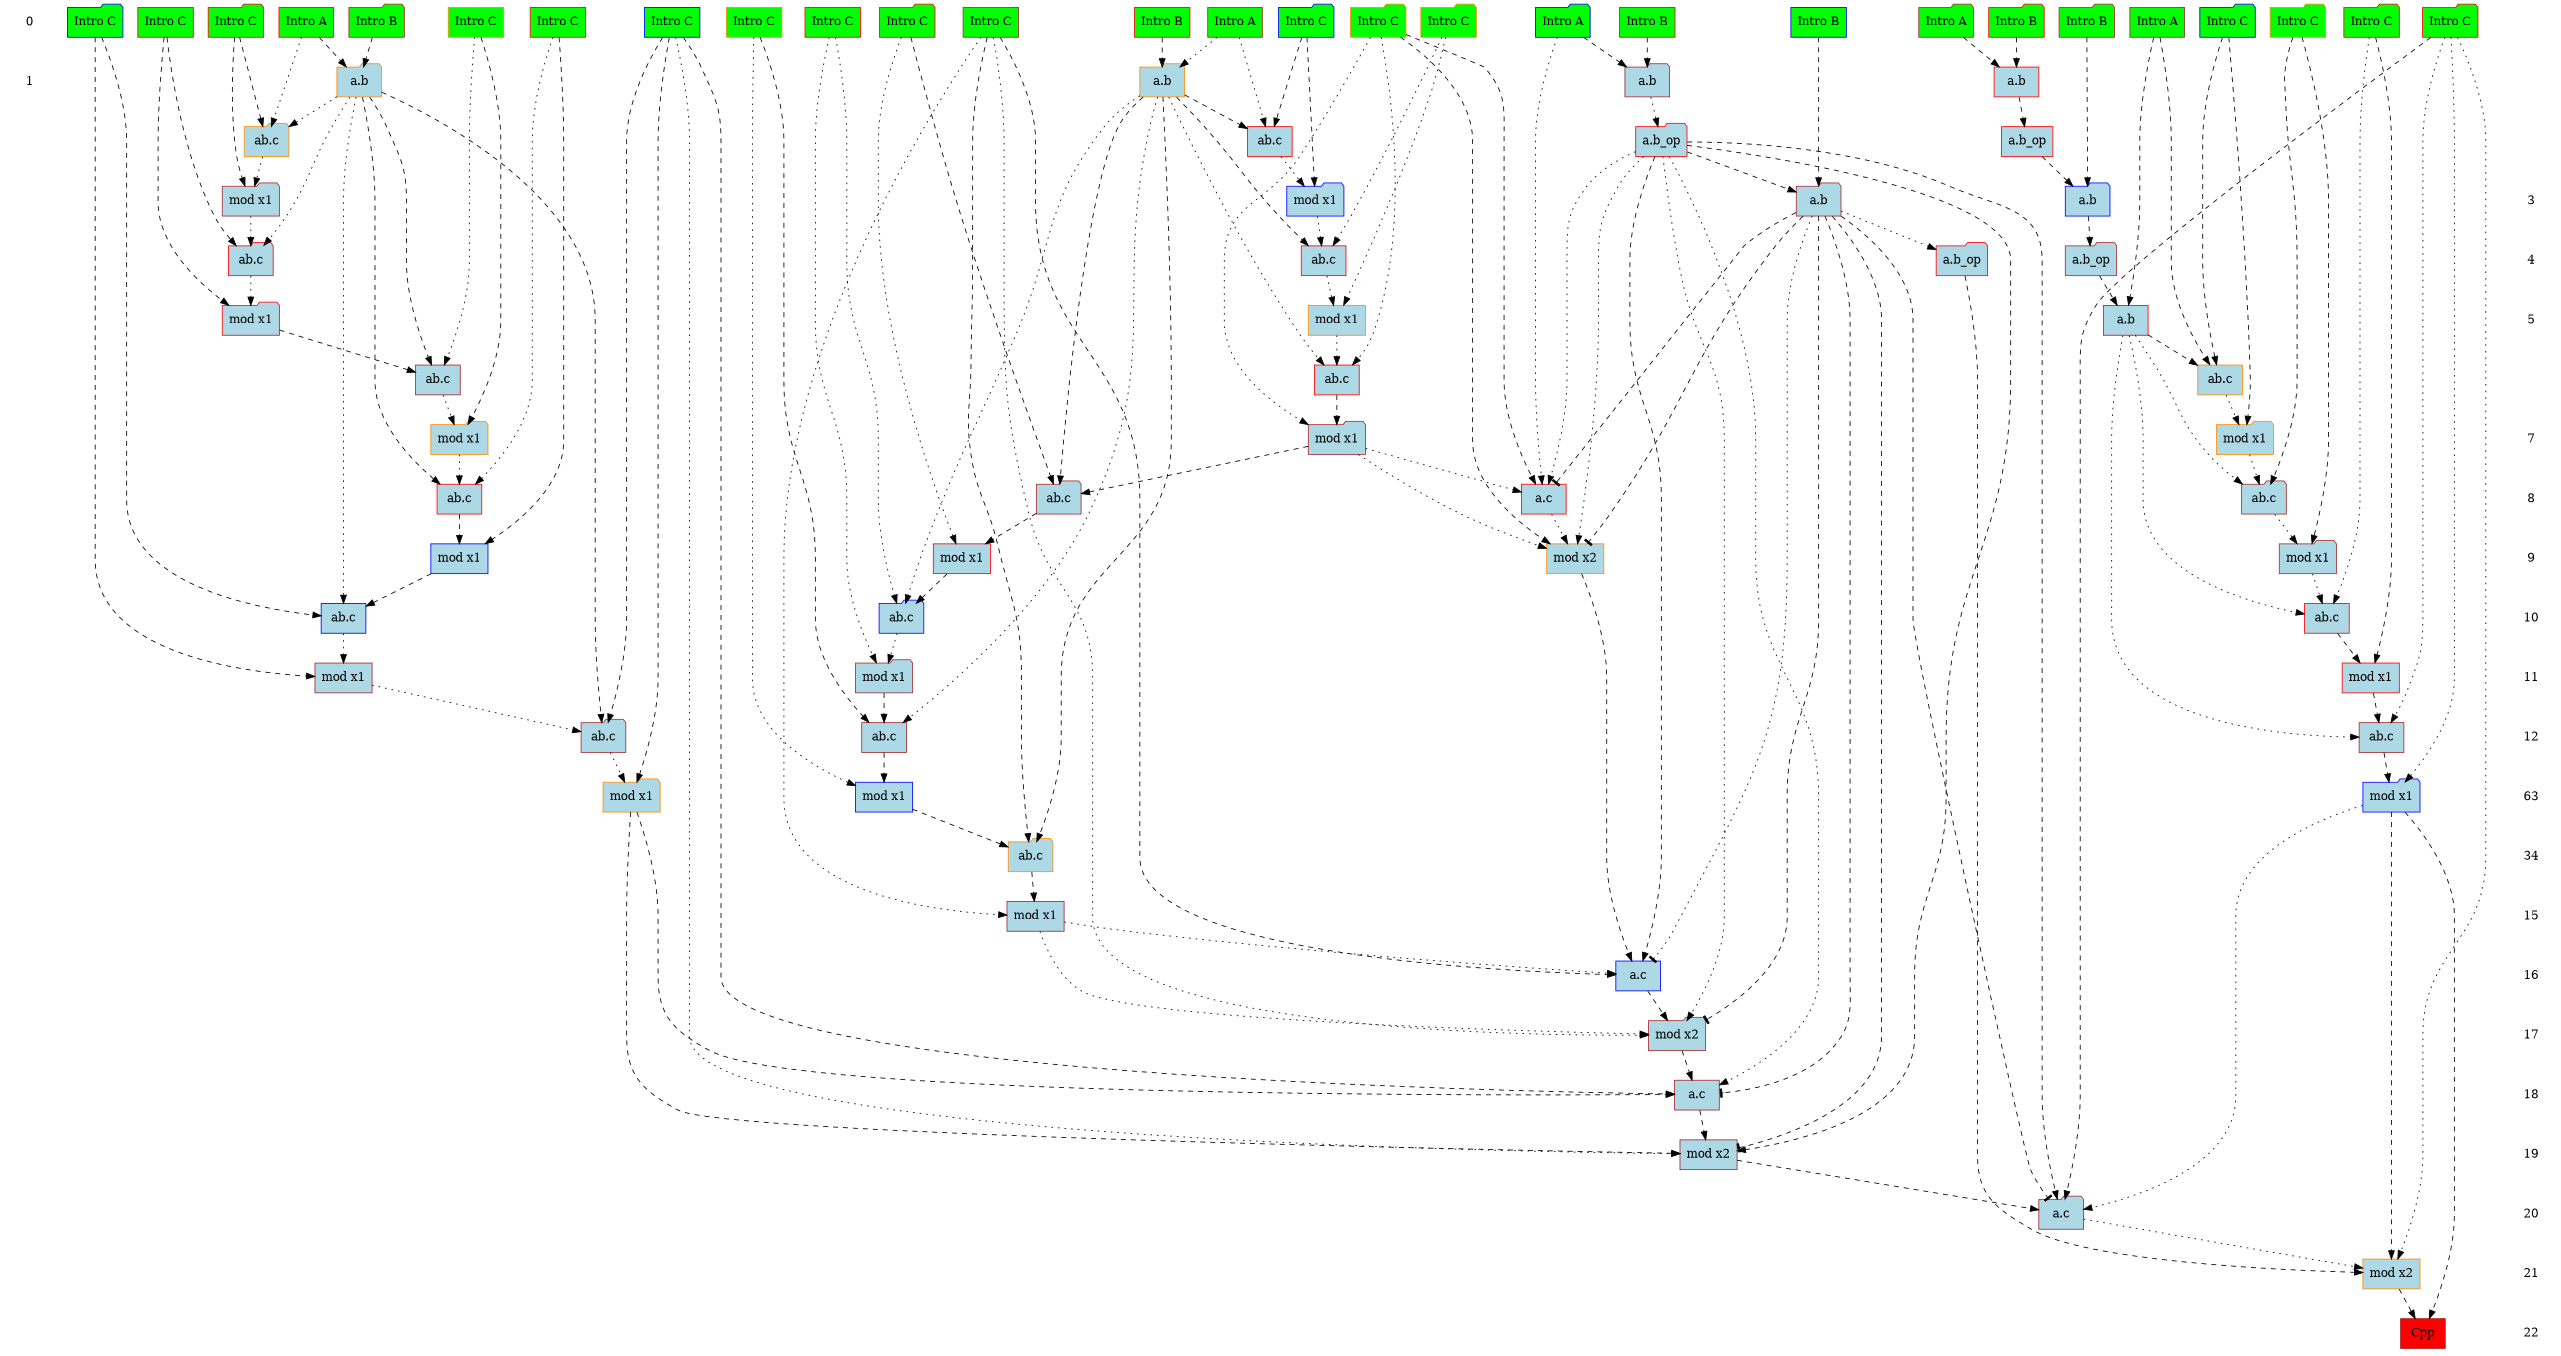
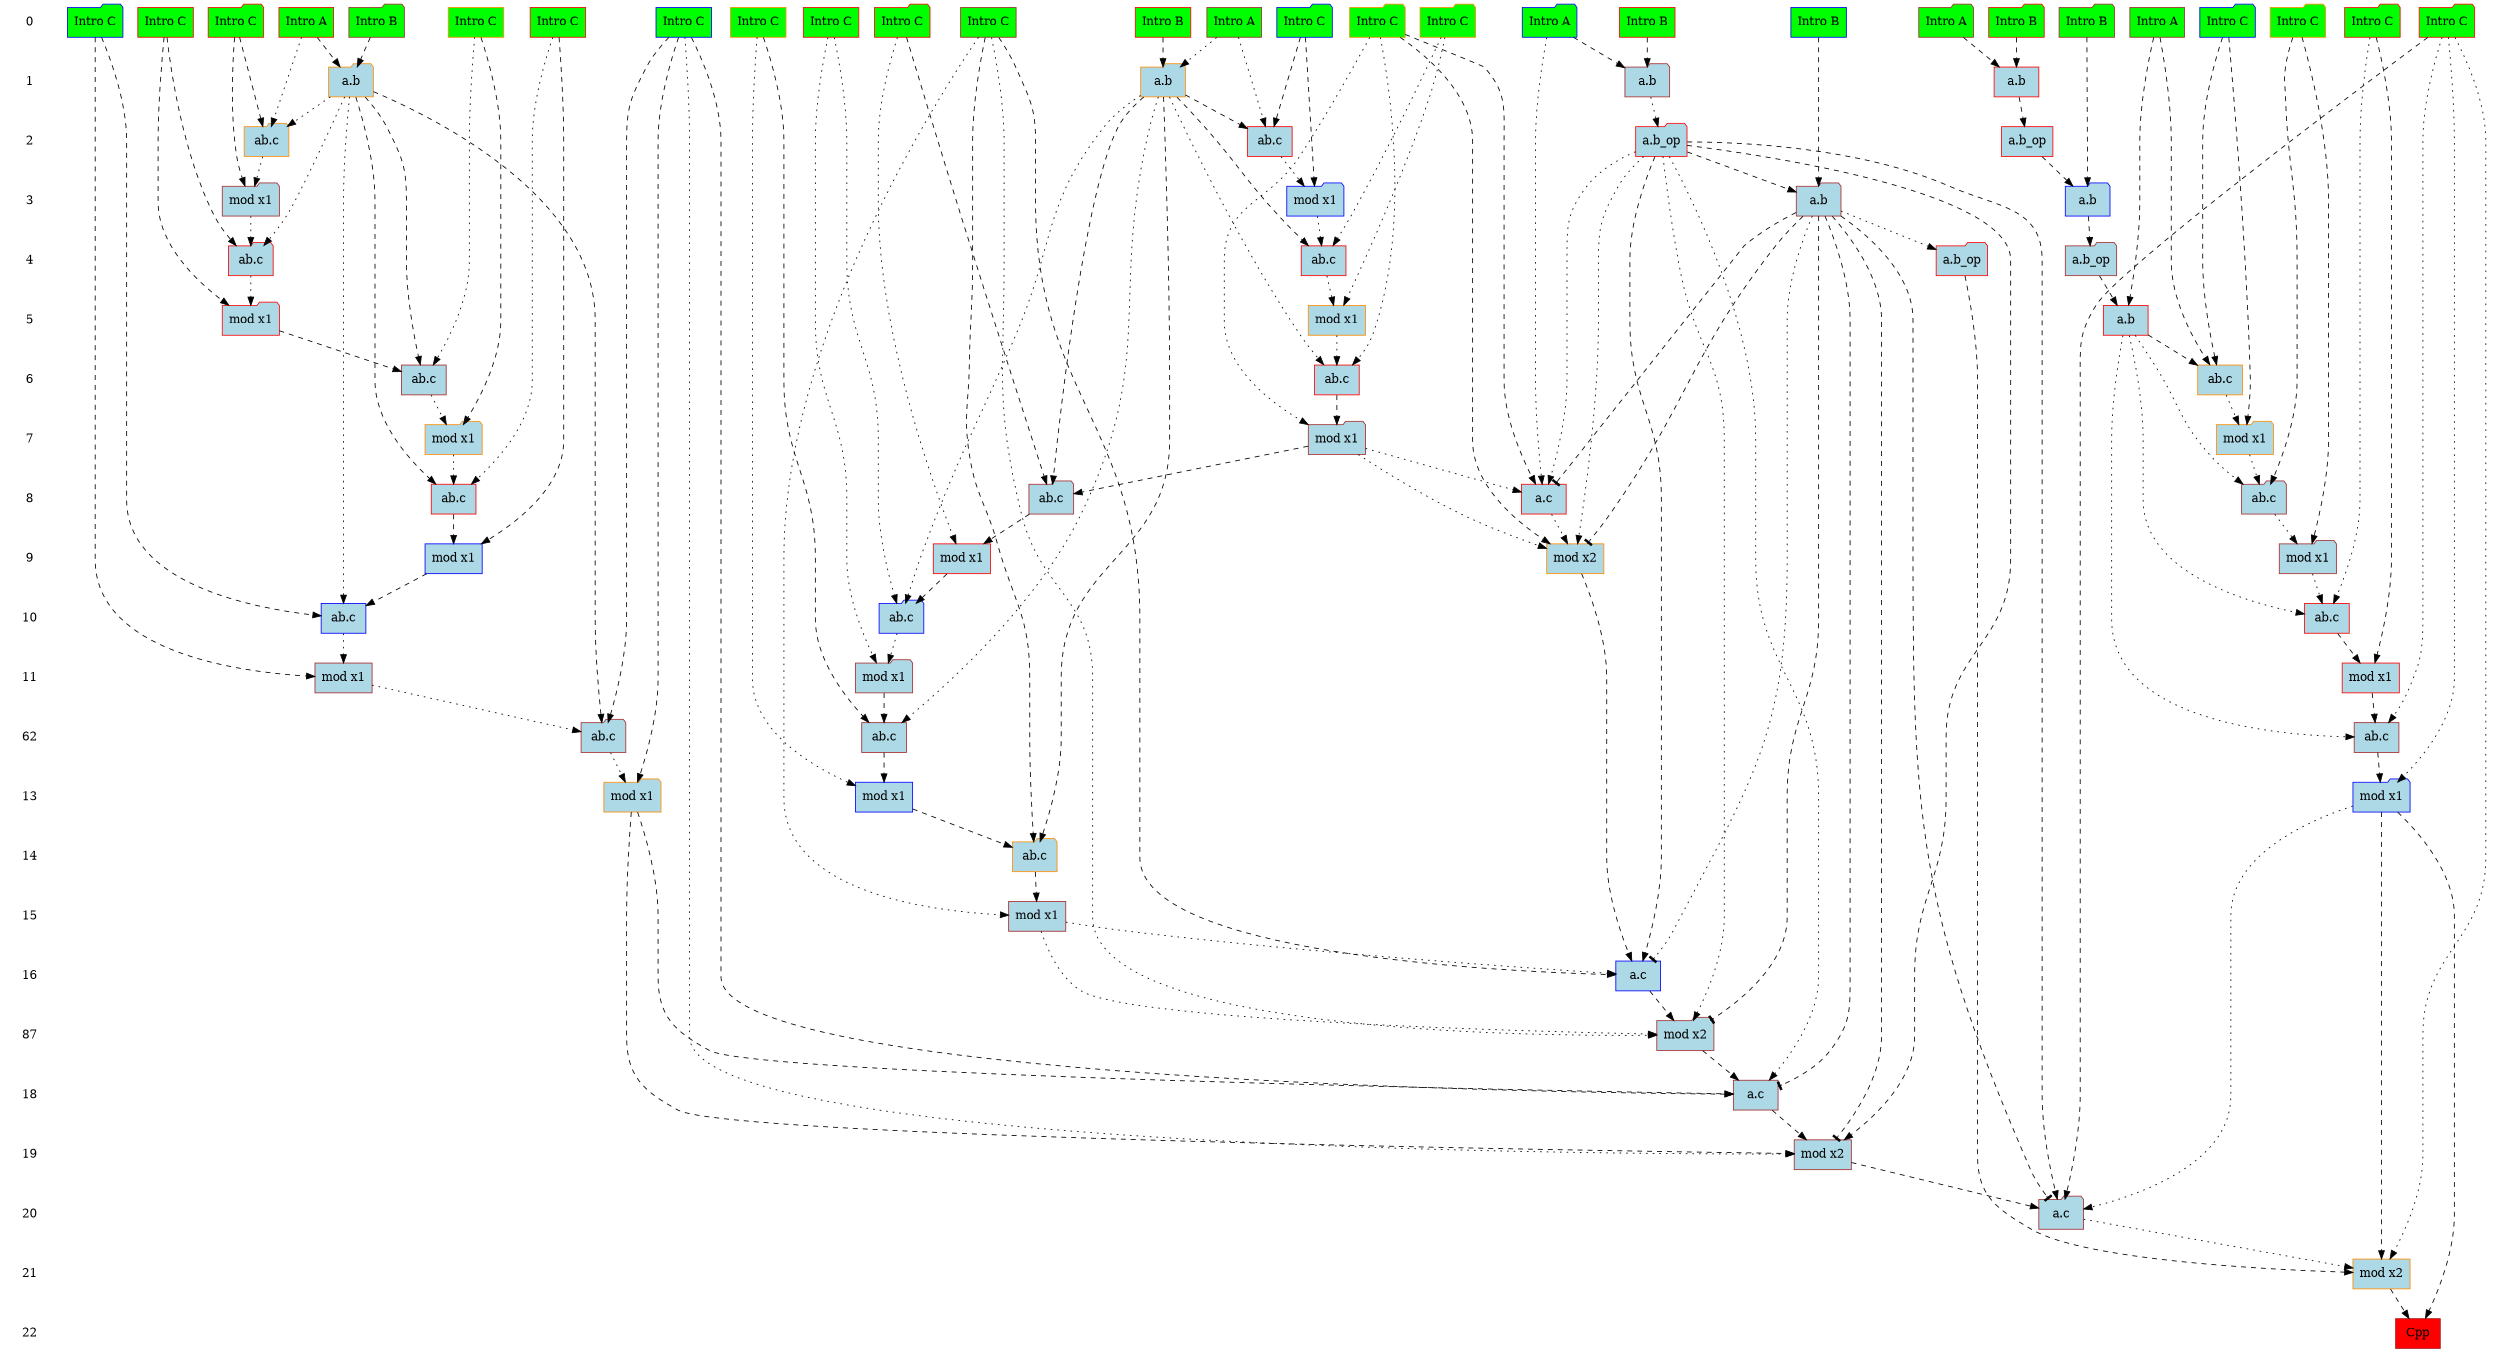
  digraph {
    ranksep=.5
    node [color=red shape=folder fillcolor=lightblue style=filled]
    edge [style=dashed]
    0 [color=brown shape=plaintext fillcolor="" style=""]
    n2 [color=brown fillcolor=green label="Intro A"]
    n3 [fillcolor=green label="Intro A" shape=box]
    n4 [color=brown fillcolor=green label="Intro B"]
    n5 [color=blue fillcolor=green label="Intro B" shape=box]
    n6 [color=brown fillcolor=green label="Intro A" shape=box]
    n7 [color=brown fillcolor=green label="Intro B"]
    n8 [color=blue fillcolor=green label="Intro A"]
    n9 [fillcolor=green label="Intro B" shape=box]
    n10 [fillcolor=green label="Intro B" shape=box]
    n11 [color=brown fillcolor=green label="Intro A" shape=box]
    n12 [fillcolor=green label="Intro B"]
    n13 [color=darkorange fillcolor=green label="Intro C" shape=box]
    n14 [color=brown fillcolor=green label="Intro C" shape=box]
    n15 [fillcolor=green label="Intro C"]
    n16 [fillcolor=green label="Intro C" shape=box]
    n17 [color=blue fillcolor=green label="Intro C"]
    n18 [fillcolor=green label="Intro C"]
    n19 [fillcolor=green label="Intro C"]
    n20 [color=darkorange fillcolor=green label="Intro C" shape=box]
    n21 [color=darkorange fillcolor=green label="Intro C"]
    n22 [color=blue fillcolor=green label="Intro C"]
    n23 [color=blue fillcolor=green label="Intro C"]
    n24 [color=darkorange fillcolor=green label="Intro C"]
    n25 [fillcolor=green label="Intro C"]
    n26 [color=darkorange fillcolor=green label="Intro C"]
    n27 [fillcolor=green label="Intro C" shape=box]
    n28 [color=blue fillcolor=green label="Intro C" shape=box]
    n29 [fillcolor=green label="Intro C" shape=box]
    1 [color=brown shape=plaintext fillcolor="" style=""]
    n31 [label="a.b" shape=box]
    n32 [color=brown label="a.b"]
    n33 [color=darkorange label="a.b"]
    n34 [color=darkorange label="a.b"]
+   2 [color=blue shape=plaintext fillcolor="" style=""]
    n36 [label="a.b_op" shape=box]
    n37 [color=darkorange label="ab.c"]
    n38 [label="ab.c" shape=box]
    n39 [label="a.b_op"]
    3 [shape=plaintext fillcolor="" style=""]
    n41 [color=blue label="a.b"]
    n42 [color=brown label="mod x1"]
    n43 [color=blue label="mod x1"]
    n44 [color=brown label="a.b"]
    4 [shape=plaintext fillcolor="" style=""]
    n46 [label="ab.c" shape=box]
    n47 [label="ab.c"]
    n48 [color=brown label="a.b_op"]
    n49 [label="a.b_op"]
    5 [color=blue shape=plaintext fillcolor="" style=""]
    n51 [color=darkorange label="mod x1" shape=box]
    n52 [label="mod x1"]
    n53 [label="a.b" shape=box]
+   6 [color=blue shape=plaintext fillcolor="" style=""]
    n55 [label="ab.c" shape=box]
    n56 [color=brown label="ab.c" shape=box]
    n57 [color=darkorange label="ab.c" shape=box]
    7 [color=blue shape=plaintext fillcolor="" style=""]
    n59 [color=darkorange label="mod x1"]
    n60 [color=brown label="mod x1"]
    n61 [color=darkorange label="mod x1"]
    8 [shape=plaintext fillcolor="" style=""]
    n63 [label="ab.c" shape=box]
    n64 [color=brown label="ab.c"]
    n65 [label="a.c" shape=box]
    n66 [color=brown label="ab.c"]
    9 [color=darkorange shape=plaintext fillcolor="" style=""]
    n68 [color=blue label="mod x1" shape=box]
    n69 [label="mod x1" shape=box]
    n70 [color=darkorange label="mod x2" shape=box]
    n71 [color=brown label="mod x1"]
    10 [color=brown shape=plaintext fillcolor="" style=""]
    n73 [color=blue label="ab.c" shape=box]
    n74 [color=blue label="ab.c"]
    n75 [label="ab.c" shape=box]
    11 [color=darkorange shape=plaintext fillcolor="" style=""]
    n77 [color=brown label="mod x1" shape=box]
    n78 [color=brown label="mod x1"]
    n79 [label="mod x1" shape=box]
-   12 [color=brown shape=plaintext fillcolor="" style=""]
+   12 [color=brown shape=plaintext label=62 fillcolor="" style=""]
    n81 [color=brown label="ab.c"]
    n82 [color=brown label="ab.c" shape=box]
    n83 [color=brown label="ab.c" shape=box]
-   13 [shape=plaintext label=63 fillcolor="" style=""]
+   13 [shape=plaintext fillcolor="" style=""]
    n85 [color=darkorange label="mod x1"]
    n86 [color=blue label="mod x1" shape=box]
    n87 [color=blue label="mod x1"]
-   14 [color=darkorange shape=plaintext label=34 fillcolor="" style=""]
+   14 [color=darkorange shape=plaintext fillcolor="" style=""]
    n89 [color=darkorange label="ab.c"]
    15 [color=brown shape=plaintext fillcolor="" style=""]
    n91 [color=brown label="mod x1" shape=box]
    16 [shape=plaintext fillcolor="" style=""]
    n93 [color=blue label="a.c" shape=box]
-   17 [shape=plaintext fillcolor="" style=""]
+   17 [shape=plaintext label=87 fillcolor="" style=""]
    n95 [color=brown label="mod x2"]
    18 [color=darkorange shape=plaintext fillcolor="" style=""]
    n97 [color=brown label="a.c" shape=box]
    19 [color=blue shape=plaintext fillcolor="" style=""]
    n99 [color=brown label="mod x2" shape=box]
    20 [color=blue shape=plaintext fillcolor="" style=""]
    n101 [color=brown label="a.c"]
    21 [shape=plaintext fillcolor="" style=""]
    n103 [color=darkorange label="mod x2" shape=box]
    22 [color=blue shape=plaintext fillcolor="" style=""]
    n105 [color=brown fillcolor=red label=Cpp shape=box]
    subgraph sub_1 {
      rank=same
      0
      n2
      n3
      n4
      n5
      n6
      n7
      n8
      n9
      n10
      n11
      n12
      n13
      n14
      n15
      n16
      n17
      n18
      n19
      n20
      n21
      n22
      n23
      n24
      n25
      n26
      n27
      n28
      n29
    }
    subgraph sub_2 {
      rank=same
      1
      n31
      n32
      n33
      n34
    }
    subgraph sub_3 {
      rank=same
+     2
      n36
      n37
      n38
      n39
    }
    subgraph sub_4 {
      rank=same
      3
      n41
      n42
      n43
      n44
    }
    subgraph sub_5 {
      rank=same
      4
      n46
      n47
      n48
      n49
    }
    subgraph sub_6 {
      rank=same
      5
      n51
      n52
      n53
    }
    subgraph sub_7 {
      rank=same
+     6
      n55
      n56
      n57
    }
    subgraph sub_8 {
      rank=same
      7
      n59
      n60
      n61
    }
    subgraph sub_9 {
      rank=same
      8
      n63
      n64
      n65
      n66
    }
    subgraph sub_10 {
      rank=same
      9
      n68
      n69
      n70
      n71
    }
    subgraph sub_11 {
      rank=same
      10
      n73
      n74
      n75
    }
    subgraph sub_12 {
      rank=same
      11
      n77
      n78
      n79
    }
    subgraph sub_13 {
      rank=same
      12
      n81
      n82
      n83
    }
    subgraph sub_14 {
      rank=same
      13
      n85
      n86
      n87
    }
    subgraph sub_15 {
      rank=same
      14
      n89
    }
    subgraph sub_16 {
      rank=same
      15
      n91
    }
    subgraph sub_17 {
      rank=same
      16
      n93
    }
    subgraph sub_18 {
      rank=same
      17
      n95
    }
    subgraph sub_19 {
      rank=same
      18
      n97
    }
    subgraph sub_20 {
      rank=same
      19
      n99
    }
    subgraph sub_21 {
      rank=same
      20
      n101
    }
    subgraph sub_22 {
      rank=same
      21
      n103
    }
    subgraph sub_23 {
      rank=same
      22
      n105
    }
    0 -> 1 [style=invis]
    n2 -> n31
    n3 -> n33
    n3 -> n37 [style=dotted]
    n4 -> n33
    n5 -> n44
    n6 -> n34 [style=dotted]
    n6 -> n38 [style=dotted]
    n7 -> n41
    n8 -> n32
    n8 -> n65 [style=dotted]
    n9 -> n34
    n10 -> n32
    n11 -> n53
    n11 -> n57
    n12 -> n31
    n13 -> n82
    n13 -> n86 [style=dotted]
    n14 -> n89
    n14 -> n91 [style=dotted]
    n14 -> n93
    n14 -> n95 [style=dotted]
    n15 -> n75 [style=dotted]
    n15 -> n79
    n16 -> n47
    n16 -> n52
    n17 -> n38
    n17 -> n43
    n18 -> n83 [style=dotted]
    n18 -> n87 [style=dotted]
    n18 -> n101
    n18 -> n103 [style=dotted]
    n19 -> n37
    n19 -> n42
    n20 -> n56 [style=dotted]
    n20 -> n59
    n21 -> n55 [style=dotted]
    n21 -> n60 [style=dotted]
    n21 -> n65
    n21 -> n70
    n22 -> n73
    n22 -> n77
    n23 -> n57
    n23 -> n61
    n24 -> n46 [style=dotted]
    n24 -> n51 [style=dotted]
    n25 -> n64
    n25 -> n69 [style=dotted]
    n26 -> n66
    n26 -> n71
    n27 -> n63 [style=dotted]
    n27 -> n68
    n28 -> n81
    n28 -> n85
    n28 -> n97
    n28 -> n99 [style=dotted]
    n29 -> n74 [style=dotted]
    n29 -> n78 [style=dotted]
+   1 -> 2 [style=invis]
    n31 -> n36
    n32 -> n39 [style=dotted]
    n33 -> n37 [style=dotted]
    n33 -> n47 [style=dotted]
    n33 -> n56
    n33 -> n63
    n33 -> n73 [style=dotted]
    n33 -> n81
    n34 -> n38
    n34 -> n46
    n34 -> n55 [style=dotted]
    n34 -> n64
    n34 -> n74 [style=dotted]
    n34 -> n82 [style=dotted]
    n34 -> n89
+   2 -> 3 [style=invis]
    n36 -> n41
    n37 -> n42 [style=dotted]
    n38 -> n43 [style=dotted]
    n39 -> n44
    n39 -> n65 [style=dotted]
    n39 -> n70 [style=dotted]
    n39 -> n93
    n39 -> n95 [style=dotted]
    n39 -> n97 [style=dotted]
    n39 -> n99
    n39 -> n101
    3 -> 4 [style=invis]
    n41 -> n48
    n42 -> n47 [style=dotted]
    n43 -> n46 [style=dotted]
    n44 -> n49 [style=dotted]
    n44 -> n65 [arrowhead=tee]
    n44 -> n70 [arrowhead=tee]
    n44 -> n93 [arrowhead=tee style=dotted]
    n44 -> n95 [arrowhead=tee]
    n44 -> n97 [arrowhead=tee]
    n44 -> n99 [arrowhead=tee]
    n44 -> n101 [arrowhead=tee]
    4 -> 5 [style=invis]
    n46 -> n51 [style=dotted]
    n47 -> n52 [style=dotted]
    n48 -> n53
    n49 -> n103
+   5 -> 6 [style=invis]
    n51 -> n55 [style=dotted]
    n52 -> n56
    n53 -> n57
    n53 -> n66 [style=dotted]
    n53 -> n75 [style=dotted]
    n53 -> n83 [style=dotted]
+   6 -> 7 [style=invis]
    n55 -> n60
    n56 -> n59 [style=dotted]
    n57 -> n61 [style=dotted]
    7 -> 8 [style=invis]
    n59 -> n63 [style=dotted]
    n60 -> n64
    n60 -> n65 [style=dotted]
    n60 -> n70 [style=dotted]
    n61 -> n66 [style=dotted]
    8 -> 9 [style=invis]
    n63 -> n68
    n64 -> n69
    n65 -> n70 [style=dotted]
    n66 -> n71 [style=dotted]
    9 -> 10 [style=invis]
    n68 -> n73
    n69 -> n74
    n70 -> n93
    n71 -> n75 [style=dotted]
    10 -> 11 [style=invis]
    n73 -> n77 [style=dotted]
    n74 -> n78 [style=dotted]
    n75 -> n79
    11 -> 12 [style=invis]
    n77 -> n81 [style=dotted]
    n78 -> n82
    n79 -> n83
    12 -> 13 [style=invis]
    n81 -> n85 [style=dotted]
    n82 -> n86
    n83 -> n87
    13 -> 14 [style=invis]
    n85 -> n97
    n85 -> n99
    n86 -> n89
    n87 -> n101 [style=dotted]
    n87 -> n103
    n87 -> n105
    14 -> 15 [style=invis]
    n89 -> n91
    15 -> 16 [style=invis]
    n91 -> n93 [style=dotted]
    n91 -> n95 [style=dotted]
    16 -> 17 [style=invis]
    n93 -> n95
    17 -> 18 [style=invis]
    n95 -> n97
    18 -> 19 [style=invis]
    n97 -> n99
    19 -> 20 [style=invis]
    n99 -> n101
    20 -> 21 [style=invis]
    n101 -> n103 [style=dotted]
    21 -> 22 [style=invis]
    n103 -> n105
  }
